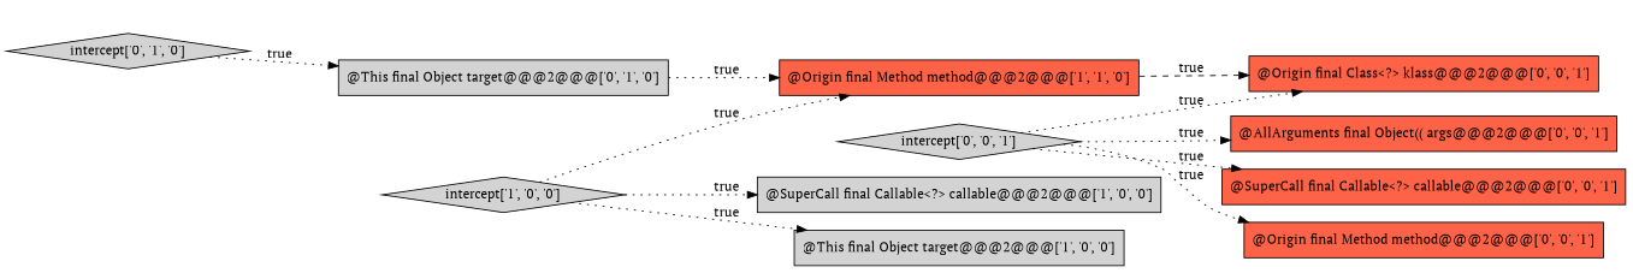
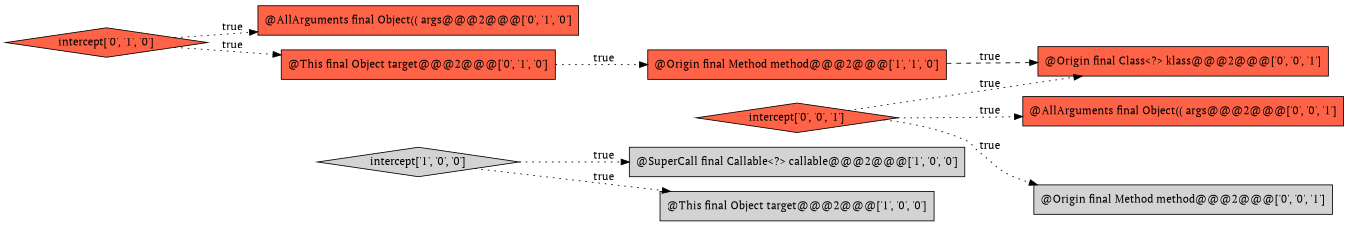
  digraph {
    fontname="PT Serif"
    rankdir=LR
    node [fillcolor=tomato fontname="PT Serif" shape=box style=filled]
    edge [fontname="PT Serif" style=dotted]
-   n2 [fillcolor=lightgray label="intercept['0', '1', '0']" shape=diamond]
-   n3 [fillcolor=lightgray label="@This final Object target@@@2@@@['0', '1', '0']"]
+   n1 [label="@AllArguments final Object(( args@@@2@@@['0', '1', '0']"]
+   n2 [label="intercept['0', '1', '0']" shape=diamond]
+   n3 [label="@This final Object target@@@2@@@['0', '1', '0']"]
    n4 [label="@Origin final Method method@@@2@@@['1', '1', '0']"]
    n5 [label="@Origin final Class<?> klass@@@2@@@['0', '0', '1']"]
    n6 [label="@AllArguments final Object(( args@@@2@@@['0', '0', '1']"]
    n7 [fillcolor=lightgray label="intercept['1', '0', '0']" shape=diamond]
    n8 [fillcolor=lightgray label="@SuperCall final Callable<?> callable@@@2@@@['1', '0', '0']"]
    n9 [fillcolor=lightgray label="@This final Object target@@@2@@@['1', '0', '0']"]
-   n10 [label="@SuperCall final Callable<?> callable@@@2@@@['0', '0', '1']"]
-   n11 [label="@Origin final Method method@@@2@@@['0', '0', '1']"]
-   n12 [fillcolor=lightgray label="intercept['0', '0', '1']" shape=diamond]
+   n11 [fillcolor=lightgray label="@Origin final Method method@@@2@@@['0', '0', '1']"]
+   n12 [label="intercept['0', '0', '1']" shape=diamond]
+   n2 -> n1 [label=true]
    n2 -> n3 [label=true]
    n3 -> n4 [label=true]
    n4 -> n5 [label=true style=dashed]
-   n7 -> n4 [label=true]
    n7 -> n8 [label=true]
    n7 -> n9 [label=true]
    n12 -> n5 [label=true]
    n12 -> n6 [label=true]
-   n12 -> n10 [label=true]
    n12 -> n11 [label=true]
  }
